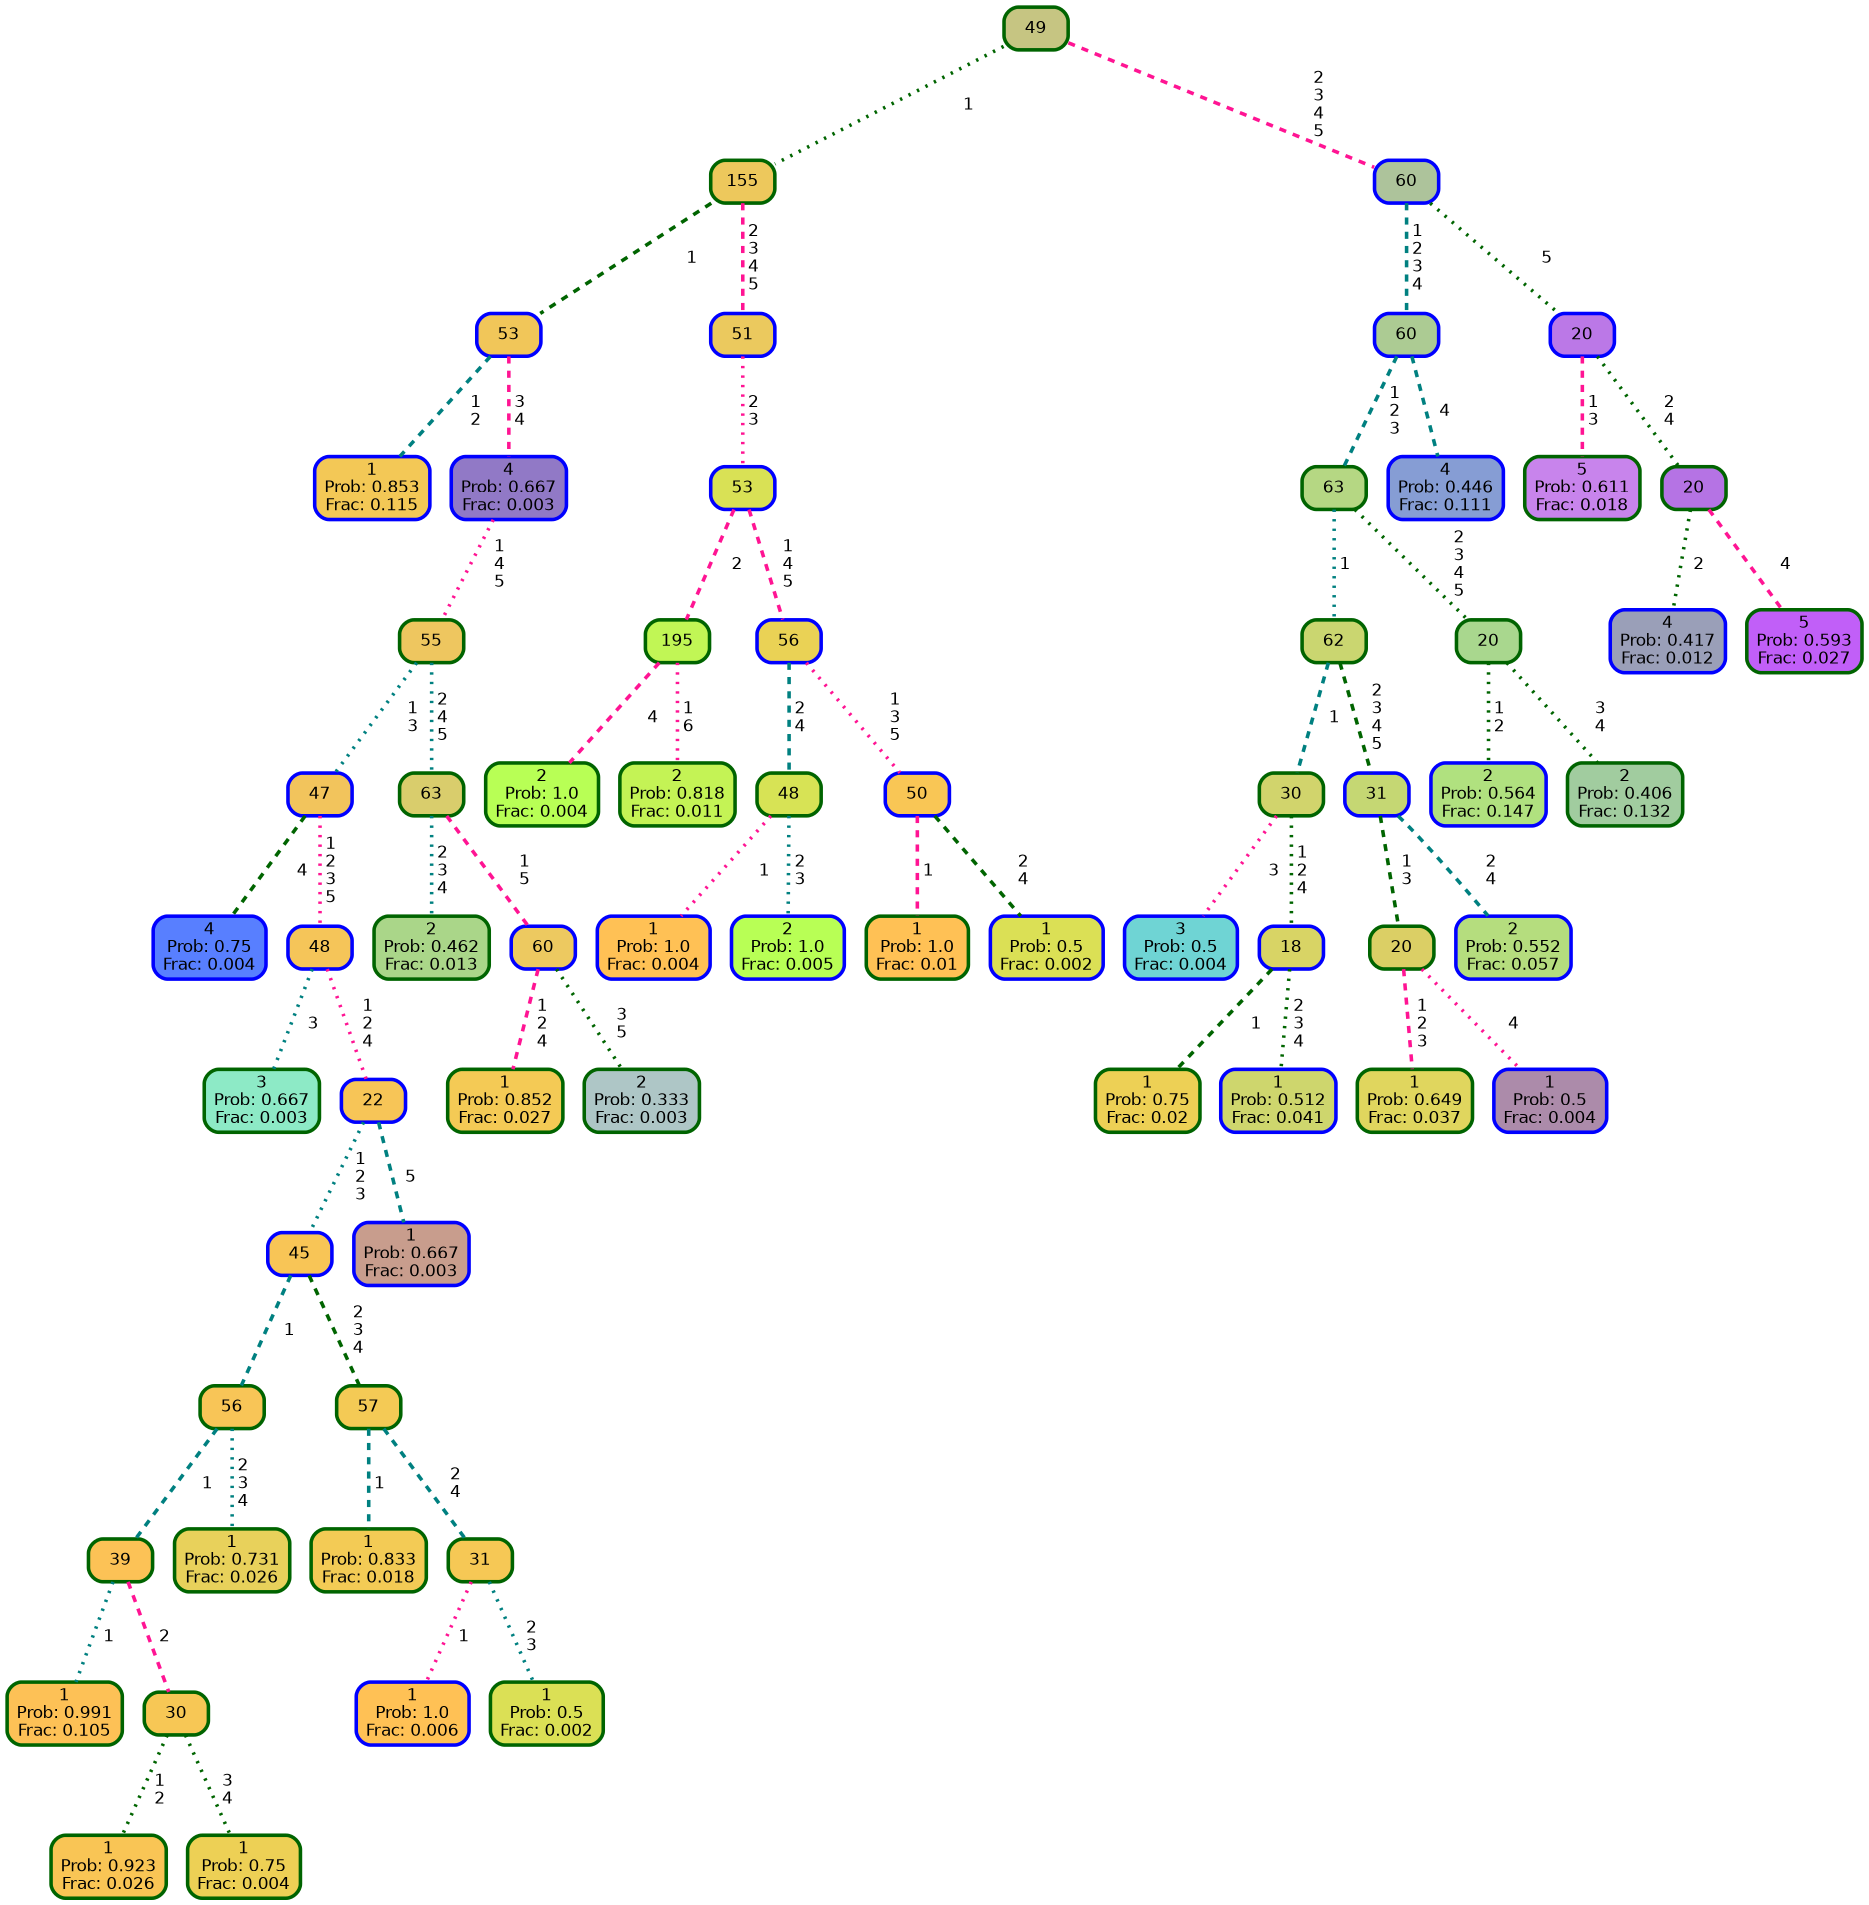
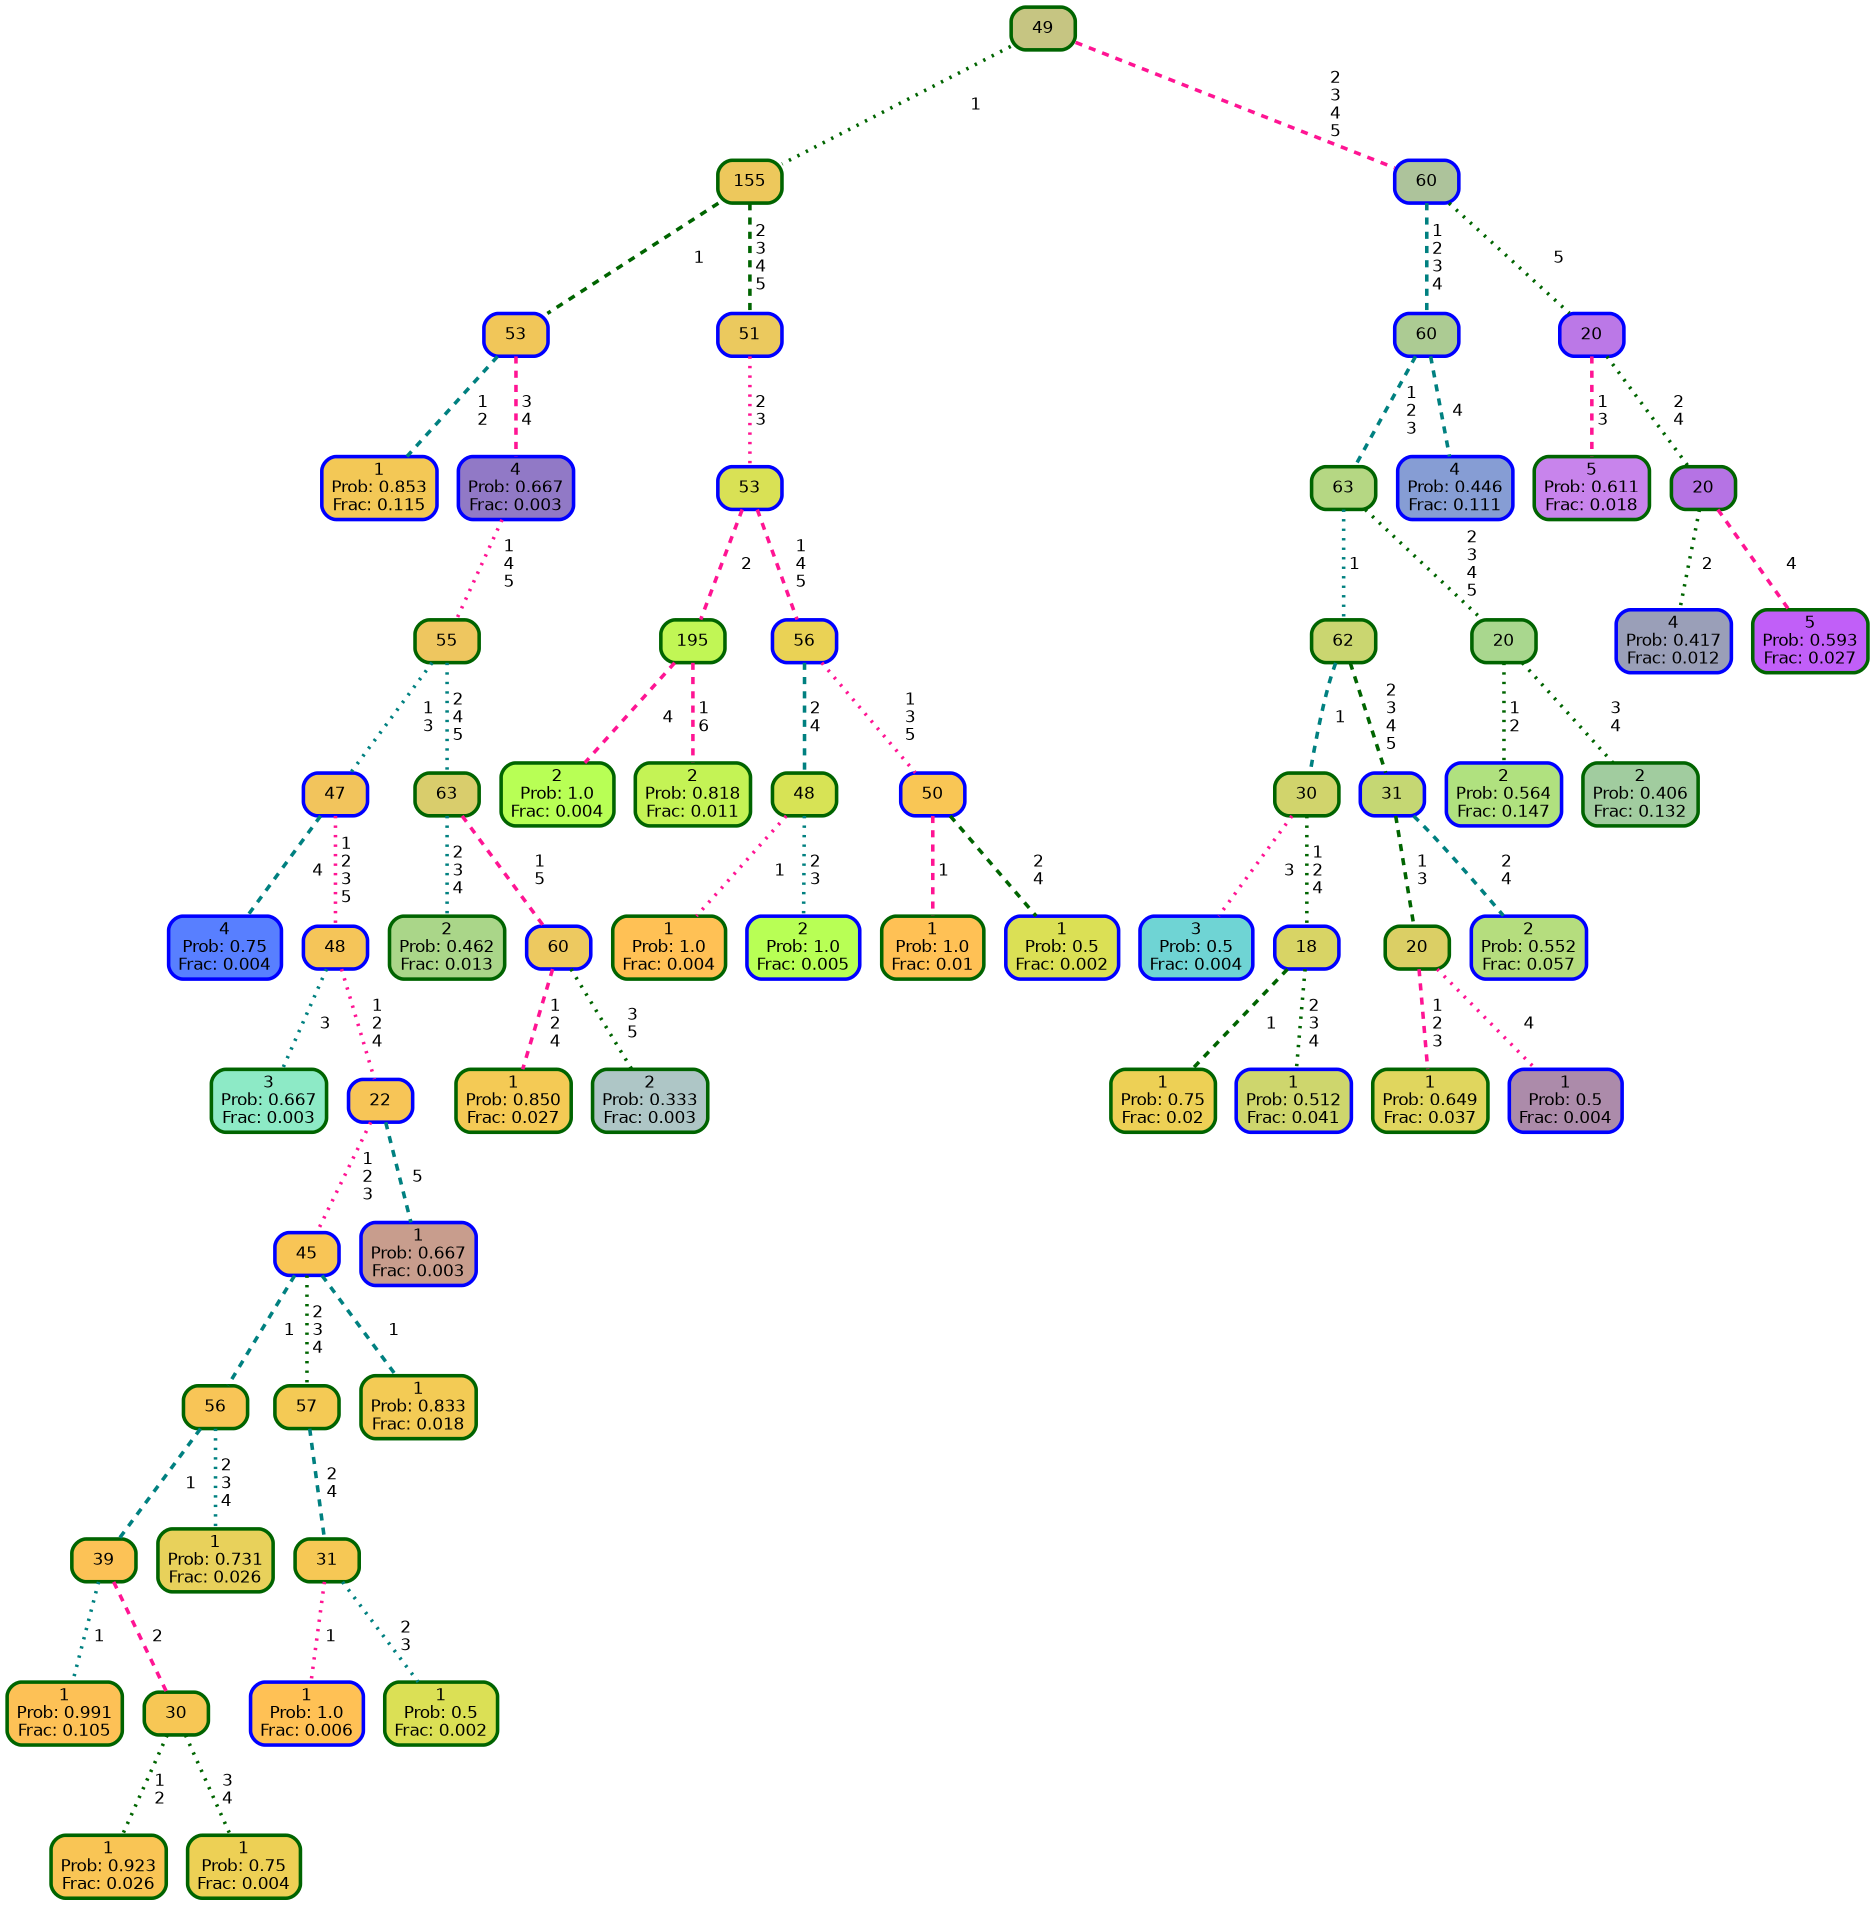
  graph {
    ranksep="0 equally"
    splines=straight
    node [color=darkgreen fillcolor="#ffc155" fontcolor=black fontname=helvetica penwidth=3 shape=box style="filled, rounded"]
    edge [color=deeppink fontname=helvetica penwidth=3 style=dashed]
    n1 [color=blue fillcolor="#f3c856" label="1\nProb: 0.853\nFrac: 0.115"]
    n2 [color=blue fillcolor="#f1c659" label=53]
    n3 [color=blue fillcolor="#9179c6" label="4\nProb: 0.667\nFrac: 0.003"]
    n4 [fillcolor="#eec65f" label=55]
    n5 [fillcolor="#edc85c" label=155]
    n6 [color=blue fillcolor="#ebc95e" label=51]
    n7 [color=blue fillcolor="#d9e155" label=53]
    n8 [fillcolor="#b8ff55" label="2\nProb: 1.0\nFrac: 0.004"]
    n9 [fillcolor="#c1f655" label=195]
    n10 [fillcolor="#c4f355" label="2\nProb: 0.818\nFrac: 0.011"]
    n11 [color=blue fillcolor="#ead255" label=56]
    n12 [fillcolor="#d7e355" label=48]
    n13 [color=blue fillcolor="#f9c655" label=50]
-   n14 [color=blue label="1\nProb: 1.0\nFrac: 0.004"]
+   n14 [label="1\nProb: 1.0\nFrac: 0.004"]
    n15 [color=blue fillcolor="#b8ff55" label="2\nProb: 1.0\nFrac: 0.005"]
    n16 [label="1\nProb: 1.0\nFrac: 0.01"]
    n17 [color=blue fillcolor="#dbe055" label="1\nProb: 0.5\nFrac: 0.002"]
    n18 [color=blue fillcolor="#f2c45c" label=47]
    n19 [fillcolor="#d9cd6c" label=63]
    n20 [color=blue fillcolor="#587fff" label="4\nProb: 0.75\nFrac: 0.004"]
    n21 [color=blue fillcolor="#f5c559" label=48]
    n22 [fillcolor="#8deac6" label="3\nProb: 0.667\nFrac: 0.003"]
    n23 [color=blue fillcolor="#f7c557" label=22]
    n24 [color=blue fillcolor="#f8c556" label=45]
    n25 [color=blue fillcolor="#c89d8d" label="1\nProb: 0.667\nFrac: 0.003"]
    n26 [fillcolor="#fdc156" label="1\nProb: 0.991\nFrac: 0.105"]
    n27 [fillcolor="#fcc256" label=39]
    n28 [fillcolor="#f7c755" label=30]
    n29 [fillcolor="#f9c555" label="1\nProb: 0.923\nFrac: 0.026"]
    n30 [fillcolor="#edd055" label="1\nProb: 0.75\nFrac: 0.004"]
    n31 [fillcolor="#f8c557" label=56]
    n32 [fillcolor="#e8d15b" label="1\nProb: 0.731\nFrac: 0.026"]
    n33 [fillcolor="#f4ca55" label=57]
    n34 [fillcolor="#f3cb55" label="1\nProb: 0.833\nFrac: 0.018"]
    n35 [fillcolor="#f6c855" label=31]
    n36 [color=blue label="1\nProb: 1.0\nFrac: 0.006"]
    n37 [fillcolor="#dbe055" label="1\nProb: 0.5\nFrac: 0.002"]
    n38 [fillcolor="#aad689" label="2\nProb: 0.462\nFrac: 0.013"]
    n39 [color=blue fillcolor="#edc960" label=60]
-   n40 [fillcolor="#f4ca55" label="1\nProb: 0.852\nFrac: 0.027"]
+   n40 [fillcolor="#f4ca55" label="1\nProb: 0.850\nFrac: 0.027"]
    n41 [fillcolor="#aec6c6" label="2\nProb: 0.333\nFrac: 0.003"]
    n42 [fillcolor="#c6c582" label=49]
    n43 [color=blue fillcolor="#adc39b" label=60]
    n44 [color=blue fillcolor="#accb93" label=60]
    n45 [color=blue fillcolor="#bb78e7" label=20]
    n46 [color=blue fillcolor="#6fd4d4" label="3\nProb: 0.5\nFrac: 0.004"]
    n47 [fillcolor="#d1d46c" label=30]
    n48 [color=blue fillcolor="#d8d465" label=18]
    n49 [fillcolor="#edd055" label="1\nProb: 0.75\nFrac: 0.02"]
    n50 [color=blue fillcolor="#ced66d" label="1\nProb: 0.512\nFrac: 0.041"]
    n51 [fillcolor="#cad670" label=62]
    n52 [color=blue fillcolor="#c5d773" label=31]
    n53 [fillcolor="#dbcf65" label=20]
    n54 [color=blue fillcolor="#b5dd7e" label="2\nProb: 0.552\nFrac: 0.057"]
    n55 [fillcolor="#e0d65e" label="1\nProb: 0.649\nFrac: 0.037"]
    n56 [color=blue fillcolor="#ac8baa" label="1\nProb: 0.5\nFrac: 0.004"]
    n57 [fillcolor="#b5d783" label=63]
    n58 [fillcolor="#a9d78e" label=20]
    n59 [color=blue fillcolor="#b0e17f" label="2\nProb: 0.564\nFrac: 0.147"]
    n60 [fillcolor="#a1cc9f" label="2\nProb: 0.406\nFrac: 0.132"]
    n61 [color=blue fillcolor="#869dd4" label="4\nProb: 0.446\nFrac: 0.111"]
    n62 [fillcolor="#c884ec" label="5\nProb: 0.611\nFrac: 0.018"]
    n63 [fillcolor="#b573e4" label=20]
    n64 [color=blue fillcolor="#9a9fb8" label="4\nProb: 0.417\nFrac: 0.012"]
    n65 [fillcolor="#c15ff8" label="5\nProb: 0.593\nFrac: 0.027"]
    subgraph sub_1 {
      rank=same
    }
    n2 -- n1 [color=teal label=" 1\n 2"]
    n2 -- n3 [label=" 3\n 4"]
    n3 -- n4 [label=" 1\n 4\n 5" style=dotted]
    n4 -- n18 [color=teal label=" 1\n 3" style=dotted]
    n4 -- n19 [color=teal label=" 2\n 4\n 5" style=dotted]
    n5 -- n2 [color=darkgreen label=" 1"]
-   n5 -- n6 [label=" 2\n 3\n 4\n 5"]
+   n5 -- n6 [color=darkgreen label=" 2\n 3\n 4\n 5"]
    n6 -- n7 [label=" 2\n 3" style=dotted]
    n7 -- n9 [label=" 2"]
    n7 -- n11 [label=" 1\n 4\n 5"]
    n9 -- n8 [label=" 4"]
-   n9 -- n10 [label=" 1\n 6" style=dotted]
+   n9 -- n10 [label=" 1\n 6"]
    n11 -- n12 [color=teal label=" 2\n 4"]
    n11 -- n13 [label=" 1\n 3\n 5" style=dotted]
    n12 -- n14 [label=" 1" style=dotted]
    n12 -- n15 [color=teal label=" 2\n 3" style=dotted]
    n13 -- n16 [label=" 1"]
    n13 -- n17 [color=darkgreen label=" 2\n 4"]
-   n18 -- n20 [color=darkgreen label=" 4"]
+   n18 -- n20 [color=teal label=" 4"]
    n18 -- n21 [label=" 1\n 2\n 3\n 5" style=dotted]
    n19 -- n38 [color=teal label=" 2\n 3\n 4" style=dotted]
    n19 -- n39 [label=" 1\n 5"]
    n21 -- n22 [color=teal label=" 3" style=dotted]
    n21 -- n23 [label=" 1\n 2\n 4" style=dotted]
-   n23 -- n24 [color=teal label=" 1\n 2\n 3" style=dotted]
+   n23 -- n24 [label=" 1\n 2\n 3" style=dotted]
    n23 -- n25 [color=teal label=" 5"]
    n24 -- n31 [color=teal label=" 1"]
-   n24 -- n33 [color=darkgreen label=" 2\n 3\n 4"]
+   n24 -- n33 [color=darkgreen label=" 2\n 3\n 4" style=dotted]
    n27 -- n26 [color=teal label=" 1" style=dotted]
    n27 -- n28 [label=" 2"]
    n28 -- n29 [color=darkgreen label=" 1\n 2" style=dotted]
    n28 -- n30 [color=darkgreen label=" 3\n 4" style=dotted]
    n31 -- n27 [color=teal label=" 1"]
    n31 -- n32 [color=teal label=" 2\n 3\n 4" style=dotted]
-   n33 -- n34 [color=teal label=" 1"]
+   n24 -- n34 [color=teal label=" 1"]
    n33 -- n35 [color=teal label=" 2\n 4"]
    n35 -- n36 [label=" 1" style=dotted]
    n35 -- n37 [color=teal label=" 2\n 3" style=dotted]
    n39 -- n40 [label=" 1\n 2\n 4"]
    n39 -- n41 [color=darkgreen label=" 3\n 5" style=dotted]
    n42 -- n5 [color=darkgreen label=" 1" style=dotted]
    n42 -- n43 [label=" 2\n 3\n 4\n 5"]
    n43 -- n44 [color=teal label=" 1\n 2\n 3\n 4"]
    n43 -- n45 [color=darkgreen label=" 5" style=dotted]
    n44 -- n57 [color=teal label=" 1\n 2\n 3"]
    n44 -- n61 [color=teal label=" 4"]
    n45 -- n62 [label=" 1\n 3"]
    n45 -- n63 [color=darkgreen label=" 2\n 4" style=dotted]
    n47 -- n46 [label=" 3" style=dotted]
    n47 -- n48 [color=darkgreen label=" 1\n 2\n 4" style=dotted]
    n48 -- n49 [color=darkgreen label=" 1"]
    n48 -- n50 [color=darkgreen label=" 2\n 3\n 4" style=dotted]
    n51 -- n47 [color=teal label=" 1"]
    n51 -- n52 [color=darkgreen label=" 2\n 3\n 4\n 5"]
    n52 -- n53 [color=darkgreen label=" 1\n 3"]
    n52 -- n54 [color=teal label=" 2\n 4"]
    n53 -- n55 [label=" 1\n 2\n 3"]
    n53 -- n56 [label=" 4" style=dotted]
    n57 -- n51 [color=teal label=" 1" style=dotted]
    n57 -- n58 [color=darkgreen label=" 2\n 3\n 4\n 5" style=dotted]
    n58 -- n59 [color=darkgreen label=" 1\n 2" style=dotted]
    n58 -- n60 [color=darkgreen label=" 3\n 4" style=dotted]
    n63 -- n64 [color=darkgreen label=" 2" style=dotted]
    n63 -- n65 [label=" 4"]
  }
